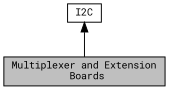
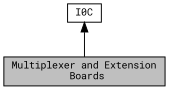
  digraph {
    rankdir=TB
    fontname="Roboto Mono"
    node [color=black fontname="Roboto Mono" fontsize=10 shape=box style=filled]
    n1 [fillcolor=grey75 fontcolor=black height=0.2 label="Multiplexer and Extension\l Boards" width=0.4]
-   n2 [fillcolor=white height=0.2 label=I2C width=0.4]
+   n2 [fillcolor=white height=0.2 label=I0C width=0.4]
    n2 -> n1 [dir=back fontname="Roboto Mono" fontsize=10 labelfontname=Helvetica labelfontsize=10 shape=plaintext style=solid]
  }
